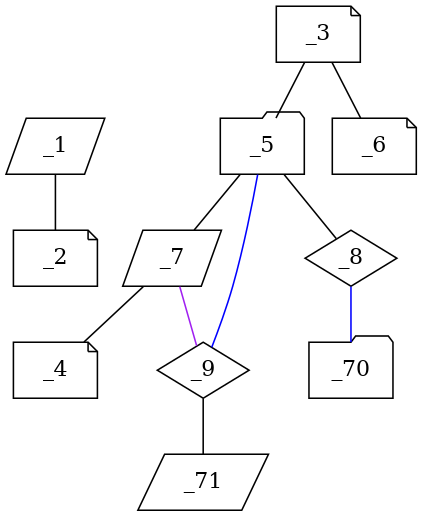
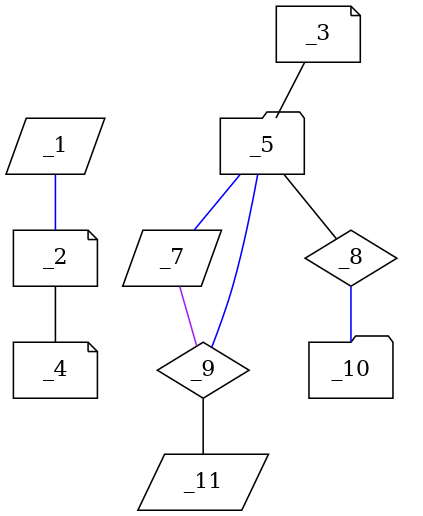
  graph {
    node [charge=0 chem=1 shape=note symbol="C  " y=-1.3537]
    edge [color=black valence=1]
    _1 [shape=parallelogram x=6.7807]
    _2 [x=7.7807]
    _4 [chem=2 symbol="O  " x=8.2807 y=-2.2197]
    _3 [chem=4 symbol="N  " x=6.2807 y=-0.4877]
    _5 [shape=folder x=4.4487 y=0.2712]
-   _6 [x=6.5395 y=0.4783]
    _7 [chem=2 shape=parallelogram symbol="O  " x=3.9709 y=2.2197]
    _8 [shape=diamond x=2.9135 y=-0.972]
    _9 [shape=diamond x=4.7075 y=1.2371]
-   _10 [shape=folder x=2 y=-0.5652 label=_70]
-   _11 [shape=parallelogram x=2.1045 y=0.4293 label=_71]
-   _1 -- _2
-   _7 -- _4
+   _10 [shape=folder x=2 y=-0.5652]
+   _11 [shape=parallelogram x=2.1045 y=0.4293]
+   _1 -- _2 [color=blue]
+   _2 -- _4
    _3 -- _5
-   _3 -- _6
-   _5 -- _7
+   _5 -- _7 [color=blue]
    _5 -- _8
    _5 -- _9 [color=blue]
    _7 -- _9 [color=purple]
    _8 -- _10 [color=blue]
    _9 -- _11
  }
